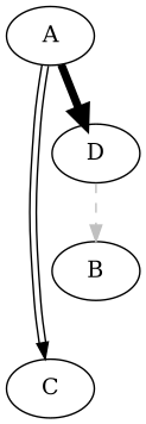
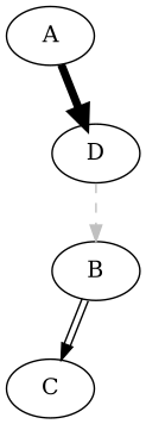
  digraph {
    A
    C
    D
    B
-   A -> C [color="black:invis:black"]
+   B -> C [color="black:invis:black"]
    A -> D [arrowhad=none penwidth=5]
    D -> B [color=grey style=dashed]
  }
